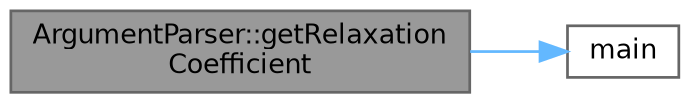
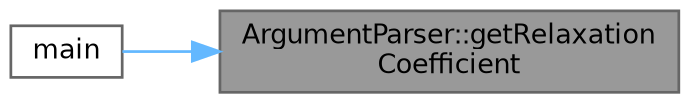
  digraph {
    rankdir=RL
    node [fontname=Helvetica fontsize=10 shape=box style=filled]
    n1 [color=gray40 fillcolor=grey60 fontcolor=black height=0.2 label="ArgumentParser::getRelaxation\lCoefficient" width=0.4]
    n2 [color=grey40 fillcolor=white height=0.2 label=main width=0.4]
-   n2 -> n1 [color=steelblue1 dir=back fontname=Helvetica fontsize=10 labelfontname=Helvetica labelfontsize=10 style=solid]
+   n1 -> n2 [color=steelblue1 dir=back fontname=Helvetica fontsize=10 labelfontname=Helvetica labelfontsize=10 style=solid]
  }
